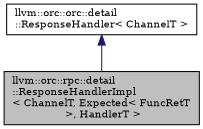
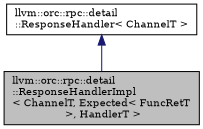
  digraph {
    fontname="DejaVu Serif"
    node [color=black fontname="DejaVu Serif" fontsize=10 shape=box]
    n1 [fillcolor=grey75 fontcolor=black height=0.2 label="llvm::orc::rpc::detail\l::ResponseHandlerImpl\l\< ChannelT, Expected\< FuncRetT\l \>, HandlerT \>" style=filled width=0.4]
-   n2 [height=0.2 label="llvm::orc::orc::detail\l::ResponseHandler\< ChannelT \>" width=0.4]
+   n2 [height=0.2 label="llvm::orc::rpc::detail\l::ResponseHandler\< ChannelT \>" width=0.4]
    n2 -> n1 [color=midnightblue dir=back fontname="DejaVu Serif" fontsize=10 labelfontname=Helvetica labelfontsize=10 style=solid]
  }
